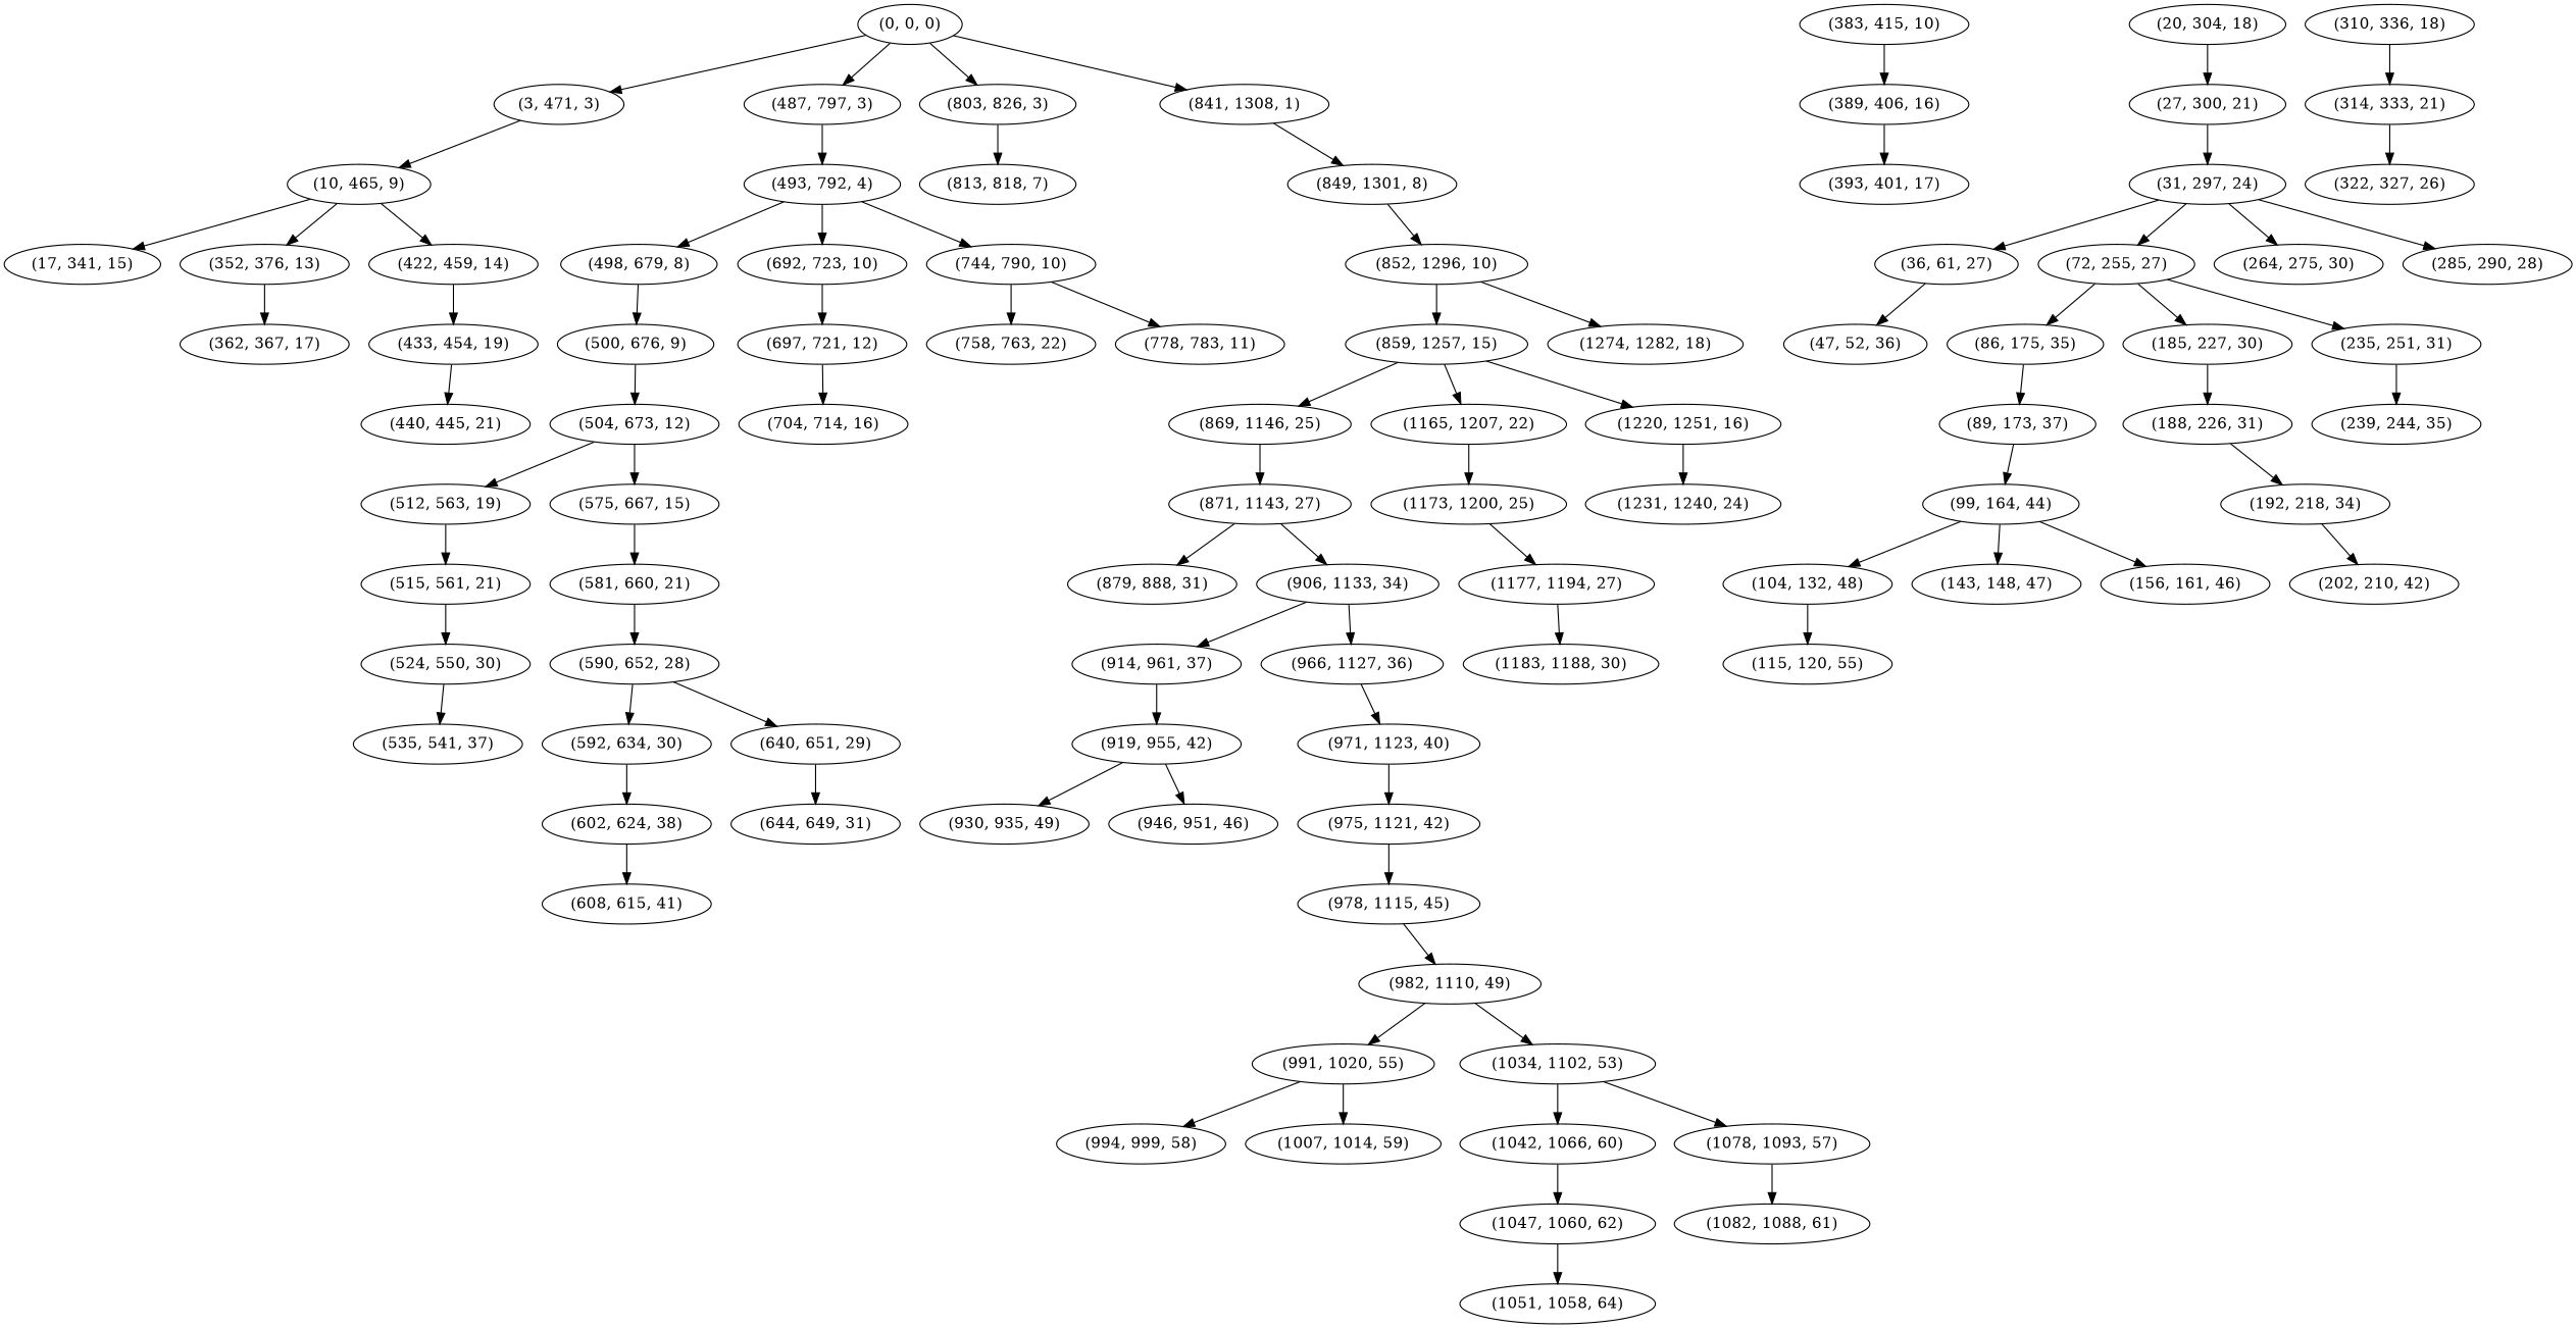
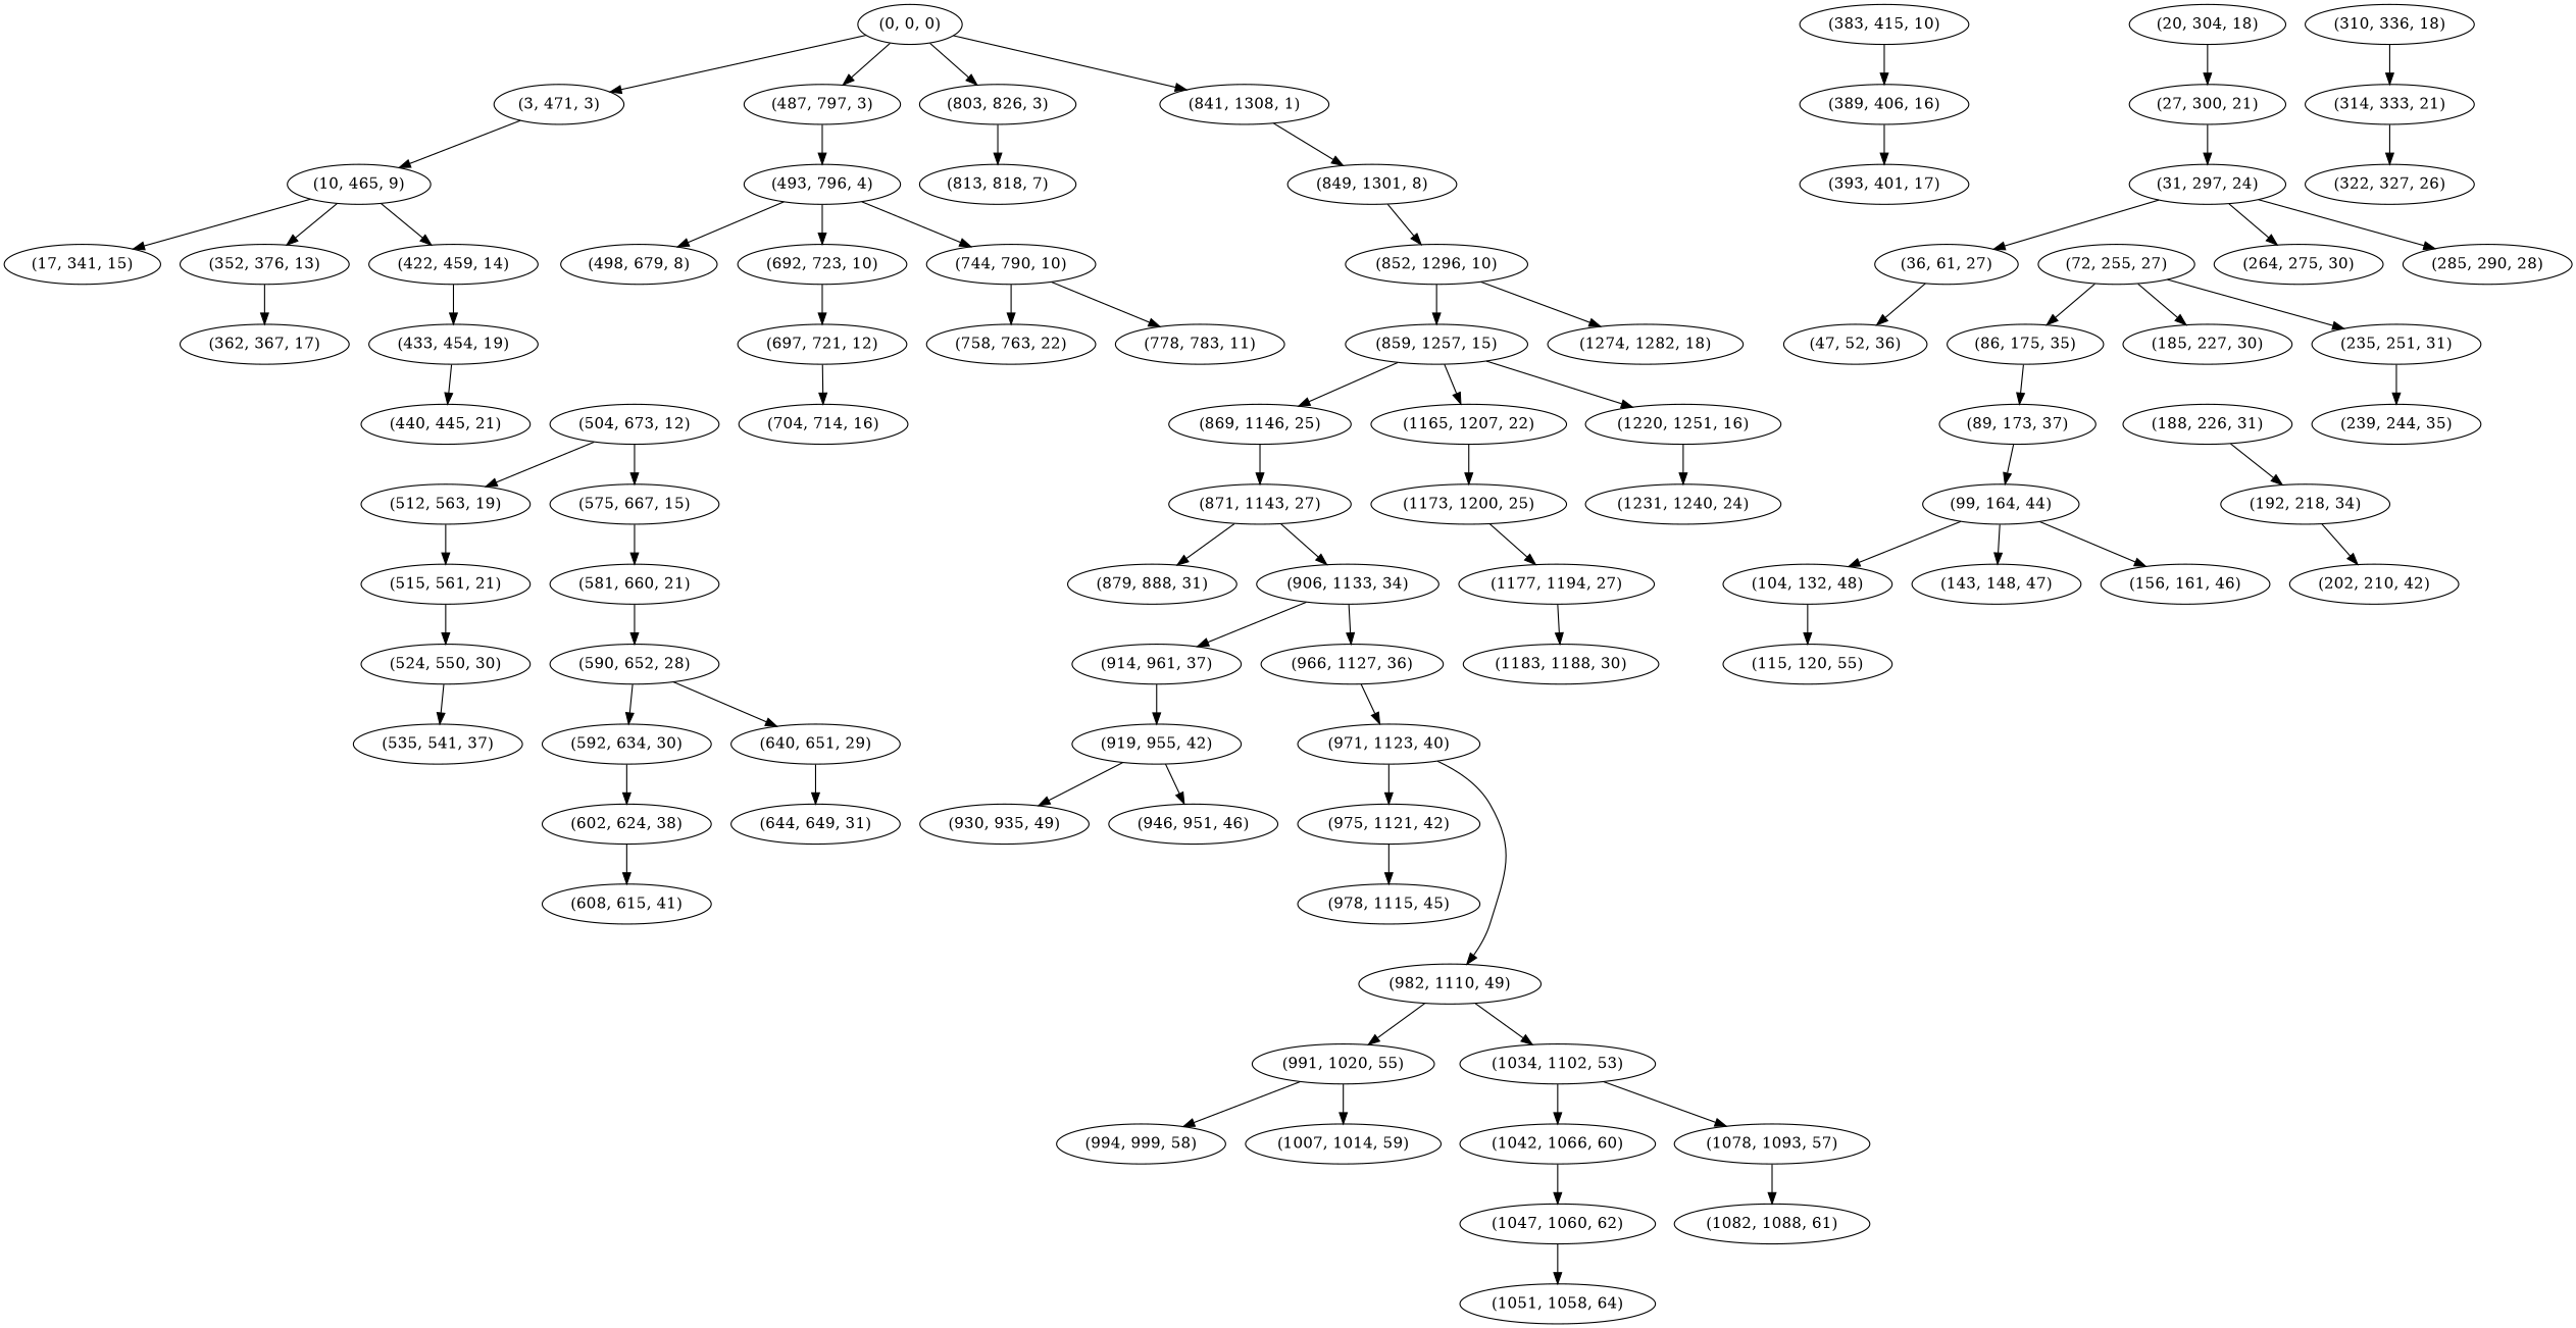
  digraph {
    "(0, 0, 0)"
    "(3, 471, 3)"
    "(487, 797, 3)"
    "(803, 826, 3)"
    "(841, 1308, 1)"
    "(10, 465, 9)"
-   "(493, 796, 4)" [label="(493, 792, 4)"]
+   "(493, 796, 4)"
    "(813, 818, 7)"
    "(849, 1301, 8)"
    "(17, 341, 15)"
    "(352, 376, 13)"
    "(422, 459, 14)"
    "(362, 367, 17)"
    "(383, 415, 10)"
    "(389, 406, 16)"
    "(433, 454, 19)"
    "(20, 304, 18)"
    "(27, 300, 21)"
    "(310, 336, 18)"
    "(314, 333, 21)"
    "(31, 297, 24)"
    "(36, 61, 27)"
    "(72, 255, 27)"
    "(264, 275, 30)"
    "(285, 290, 28)"
    "(47, 52, 36)"
    "(86, 175, 35)"
    "(185, 227, 30)"
    "(235, 251, 31)"
    "(89, 173, 37)"
    "(188, 226, 31)"
    "(239, 244, 35)"
    "(99, 164, 44)"
    "(104, 132, 48)"
    "(143, 148, 47)"
    "(156, 161, 46)"
    "(115, 120, 55)"
    "(192, 218, 34)"
    "(202, 210, 42)"
    "(322, 327, 26)"
    "(393, 401, 17)"
    "(440, 445, 21)"
    "(498, 679, 8)"
    "(692, 723, 10)"
    "(744, 790, 10)"
-   "(500, 676, 9)"
    "(697, 721, 12)"
    "(758, 763, 22)"
    "(778, 783, 11)"
    "(504, 673, 12)"
    "(512, 563, 19)"
    "(575, 667, 15)"
    "(515, 561, 21)"
    "(581, 660, 21)"
    "(524, 550, 30)"
    "(535, 541, 37)"
    "(590, 652, 28)"
    "(592, 634, 30)"
    "(640, 651, 29)"
    "(602, 624, 38)"
    "(644, 649, 31)"
    "(608, 615, 41)"
    "(704, 714, 16)"
    "(852, 1296, 10)"
    "(859, 1257, 15)"
    "(1274, 1282, 18)"
    "(869, 1146, 25)"
    "(1165, 1207, 22)"
    "(1220, 1251, 16)"
    "(871, 1143, 27)"
    "(1173, 1200, 25)"
    "(1231, 1240, 24)"
    "(879, 888, 31)"
    "(906, 1133, 34)"
    "(914, 961, 37)"
    "(966, 1127, 36)"
    "(919, 955, 42)"
    "(971, 1123, 40)"
    "(930, 935, 49)"
    "(946, 951, 46)"
    "(975, 1121, 42)"
    "(978, 1115, 45)"
    "(982, 1110, 49)"
    "(991, 1020, 55)"
    "(1034, 1102, 53)"
    "(994, 999, 58)"
    "(1007, 1014, 59)"
    "(1042, 1066, 60)"
    "(1078, 1093, 57)"
    "(1047, 1060, 62)"
    "(1082, 1088, 61)"
    "(1051, 1058, 64)"
    "(1177, 1194, 27)"
    "(1183, 1188, 30)"
    "(0, 0, 0)" -> "(3, 471, 3)"
    "(0, 0, 0)" -> "(487, 797, 3)"
    "(0, 0, 0)" -> "(803, 826, 3)"
    "(0, 0, 0)" -> "(841, 1308, 1)"
    "(3, 471, 3)" -> "(10, 465, 9)"
    "(487, 797, 3)" -> "(493, 796, 4)"
    "(803, 826, 3)" -> "(813, 818, 7)"
    "(841, 1308, 1)" -> "(849, 1301, 8)"
    "(10, 465, 9)" -> "(17, 341, 15)"
    "(10, 465, 9)" -> "(352, 376, 13)"
    "(10, 465, 9)" -> "(422, 459, 14)"
    "(493, 796, 4)" -> "(498, 679, 8)"
    "(493, 796, 4)" -> "(692, 723, 10)"
    "(493, 796, 4)" -> "(744, 790, 10)"
    "(849, 1301, 8)" -> "(852, 1296, 10)"
    "(352, 376, 13)" -> "(362, 367, 17)"
    "(422, 459, 14)" -> "(433, 454, 19)"
    "(383, 415, 10)" -> "(389, 406, 16)"
    "(389, 406, 16)" -> "(393, 401, 17)"
    "(433, 454, 19)" -> "(440, 445, 21)"
    "(20, 304, 18)" -> "(27, 300, 21)"
    "(27, 300, 21)" -> "(31, 297, 24)"
    "(310, 336, 18)" -> "(314, 333, 21)"
    "(314, 333, 21)" -> "(322, 327, 26)"
    "(31, 297, 24)" -> "(36, 61, 27)"
-   "(31, 297, 24)" -> "(72, 255, 27)"
    "(31, 297, 24)" -> "(264, 275, 30)"
    "(31, 297, 24)" -> "(285, 290, 28)"
    "(36, 61, 27)" -> "(47, 52, 36)"
    "(72, 255, 27)" -> "(86, 175, 35)"
    "(72, 255, 27)" -> "(185, 227, 30)"
    "(72, 255, 27)" -> "(235, 251, 31)"
    "(86, 175, 35)" -> "(89, 173, 37)"
-   "(185, 227, 30)" -> "(188, 226, 31)"
    "(235, 251, 31)" -> "(239, 244, 35)"
    "(89, 173, 37)" -> "(99, 164, 44)"
    "(188, 226, 31)" -> "(192, 218, 34)"
    "(99, 164, 44)" -> "(104, 132, 48)"
    "(99, 164, 44)" -> "(143, 148, 47)"
    "(99, 164, 44)" -> "(156, 161, 46)"
    "(104, 132, 48)" -> "(115, 120, 55)"
    "(192, 218, 34)" -> "(202, 210, 42)"
-   "(498, 679, 8)" -> "(500, 676, 9)"
    "(692, 723, 10)" -> "(697, 721, 12)"
    "(744, 790, 10)" -> "(758, 763, 22)"
    "(744, 790, 10)" -> "(778, 783, 11)"
-   "(500, 676, 9)" -> "(504, 673, 12)"
    "(697, 721, 12)" -> "(704, 714, 16)"
    "(504, 673, 12)" -> "(512, 563, 19)"
    "(504, 673, 12)" -> "(575, 667, 15)"
    "(512, 563, 19)" -> "(515, 561, 21)"
    "(575, 667, 15)" -> "(581, 660, 21)"
    "(515, 561, 21)" -> "(524, 550, 30)"
    "(581, 660, 21)" -> "(590, 652, 28)"
    "(524, 550, 30)" -> "(535, 541, 37)"
    "(590, 652, 28)" -> "(592, 634, 30)"
    "(590, 652, 28)" -> "(640, 651, 29)"
    "(592, 634, 30)" -> "(602, 624, 38)"
    "(640, 651, 29)" -> "(644, 649, 31)"
    "(602, 624, 38)" -> "(608, 615, 41)"
    "(852, 1296, 10)" -> "(859, 1257, 15)"
    "(852, 1296, 10)" -> "(1274, 1282, 18)"
    "(859, 1257, 15)" -> "(869, 1146, 25)"
    "(859, 1257, 15)" -> "(1165, 1207, 22)"
    "(859, 1257, 15)" -> "(1220, 1251, 16)"
    "(869, 1146, 25)" -> "(871, 1143, 27)"
    "(1165, 1207, 22)" -> "(1173, 1200, 25)"
    "(1220, 1251, 16)" -> "(1231, 1240, 24)"
    "(871, 1143, 27)" -> "(879, 888, 31)"
    "(871, 1143, 27)" -> "(906, 1133, 34)"
    "(1173, 1200, 25)" -> "(1177, 1194, 27)"
    "(906, 1133, 34)" -> "(914, 961, 37)"
    "(906, 1133, 34)" -> "(966, 1127, 36)"
    "(914, 961, 37)" -> "(919, 955, 42)"
    "(966, 1127, 36)" -> "(971, 1123, 40)"
    "(919, 955, 42)" -> "(930, 935, 49)"
    "(919, 955, 42)" -> "(946, 951, 46)"
    "(971, 1123, 40)" -> "(975, 1121, 42)"
    "(975, 1121, 42)" -> "(978, 1115, 45)"
-   "(978, 1115, 45)" -> "(982, 1110, 49)"
+   "(971, 1123, 40)" -> "(982, 1110, 49)"
    "(982, 1110, 49)" -> "(991, 1020, 55)"
    "(982, 1110, 49)" -> "(1034, 1102, 53)"
    "(991, 1020, 55)" -> "(994, 999, 58)"
    "(991, 1020, 55)" -> "(1007, 1014, 59)"
    "(1034, 1102, 53)" -> "(1042, 1066, 60)"
    "(1034, 1102, 53)" -> "(1078, 1093, 57)"
    "(1042, 1066, 60)" -> "(1047, 1060, 62)"
    "(1078, 1093, 57)" -> "(1082, 1088, 61)"
    "(1047, 1060, 62)" -> "(1051, 1058, 64)"
    "(1177, 1194, 27)" -> "(1183, 1188, 30)"
  }
